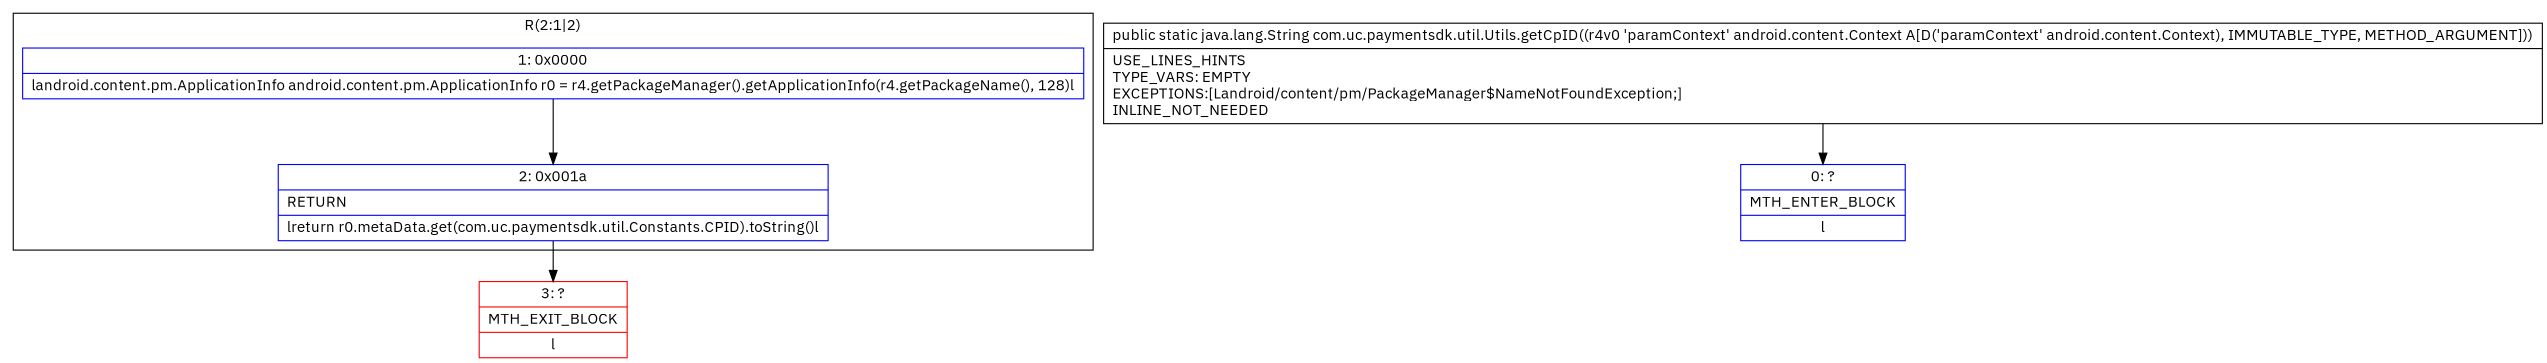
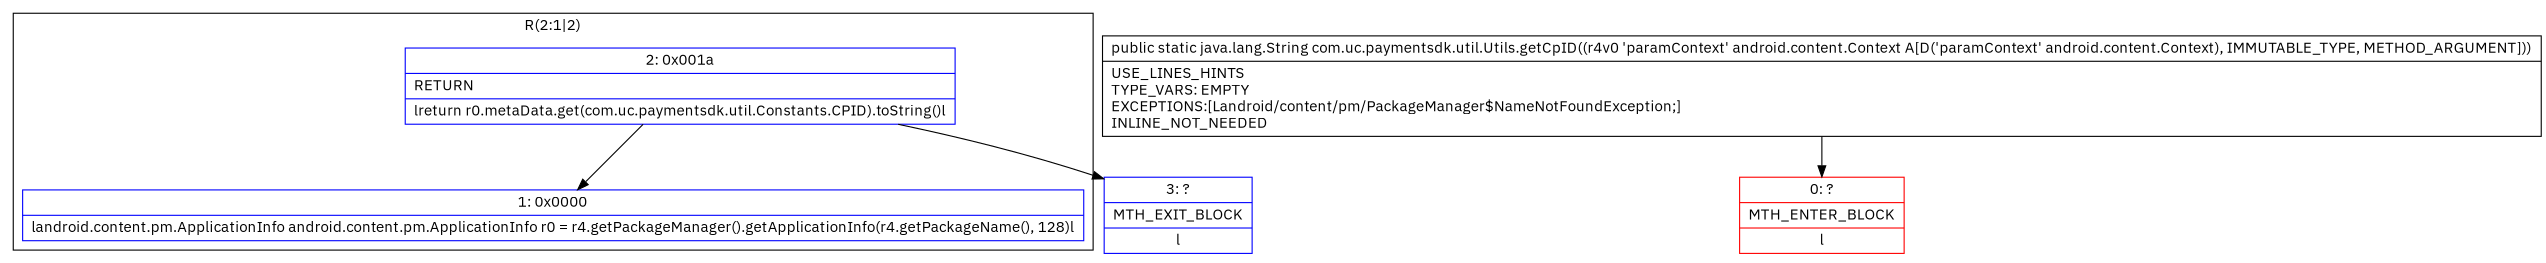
  digraph {
    fontname="IBM Plex Sans"
    node [color=blue fontname="IBM Plex Sans" shape=record]
    edge [fontname="IBM Plex Sans"]
    n1 [label="{1\:\ 0x0000|landroid.content.pm.ApplicationInfo android.content.pm.ApplicationInfo r0 = r4.getPackageManager().getApplicationInfo(r4.getPackageName(), 128)l}"]
    n2 [label="{2\:\ 0x001a|RETURN\l|lreturn r0.metaData.get(com.uc.paymentsdk.util.Constants.CPID).toString()l}"]
-   n3 [color=red label="{3\:\ ?|MTH_EXIT_BLOCK\l|l}"]
-   n4 [label="{0\:\ ?|MTH_ENTER_BLOCK\l|l}"]
+   n3 [label="{3\:\ ?|MTH_EXIT_BLOCK\l|l}"]
+   n4 [color=red label="{0\:\ ?|MTH_ENTER_BLOCK\l|l}"]
    n5 [label="{public static java.lang.String com.uc.paymentsdk.util.Utils.getCpID((r4v0 'paramContext' android.content.Context A[D('paramContext' android.content.Context), IMMUTABLE_TYPE, METHOD_ARGUMENT]))  | USE_LINES_HINTS\lTYPE_VARS: EMPTY\lEXCEPTIONS:[Landroid\/content\/pm\/PackageManager$NameNotFoundException;]\lINLINE_NOT_NEEDED\l}" color=""]
    subgraph cluster_1 {
      label="R(2:1|2)"
      n1
      n2
    }
-   n1 -> n2
+   n2 -> n1
    n2 -> n3
    n5 -> n4
  }
